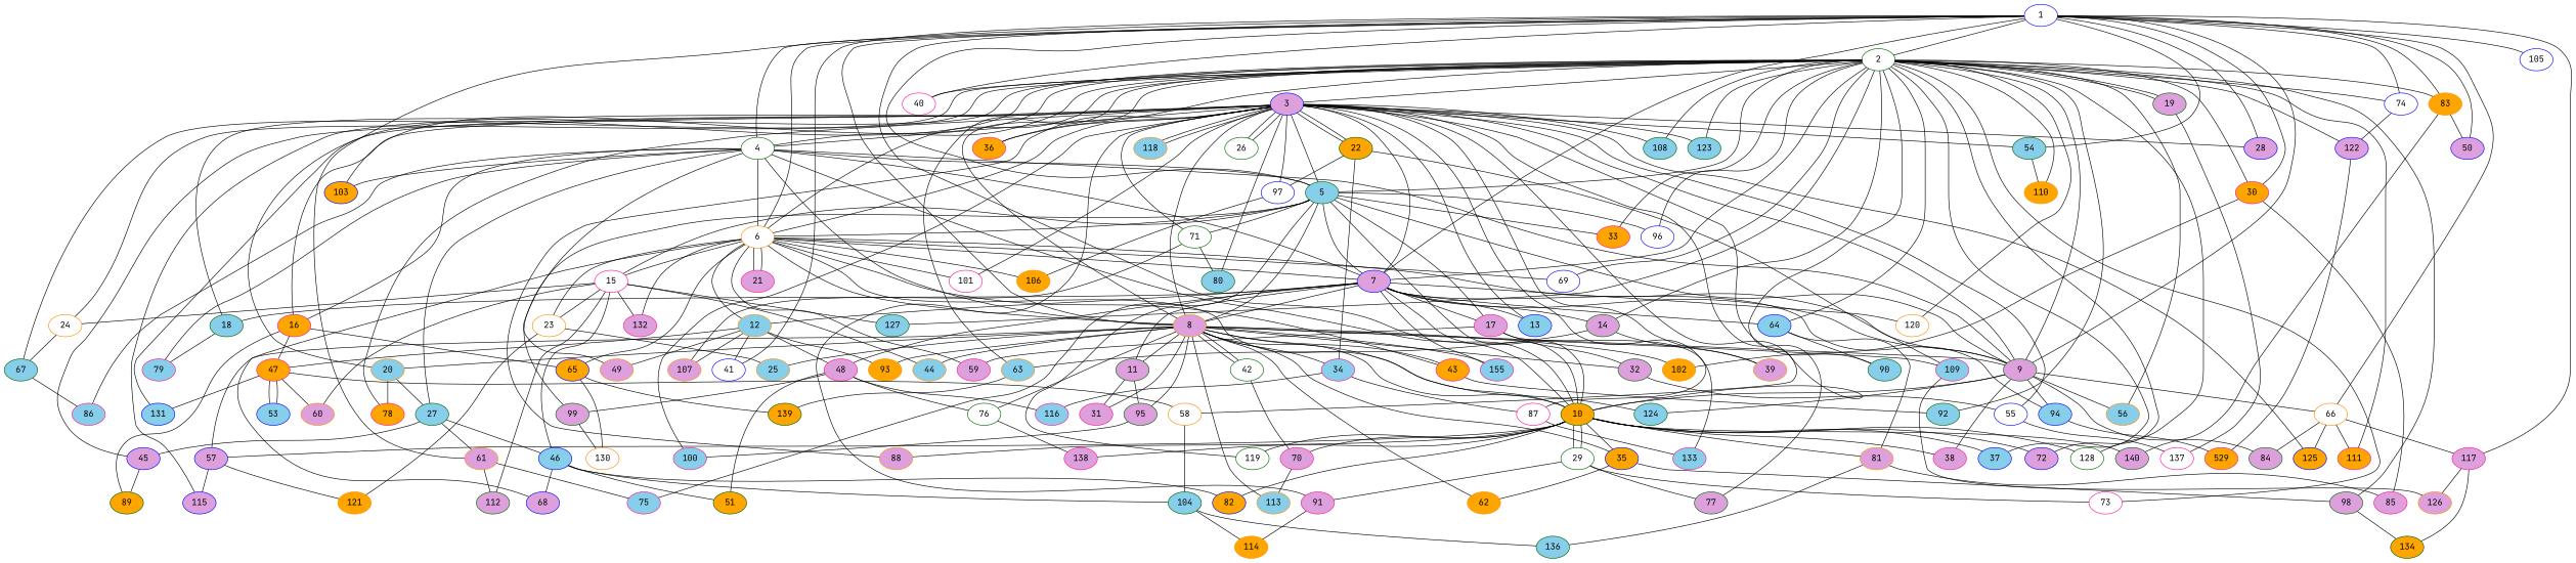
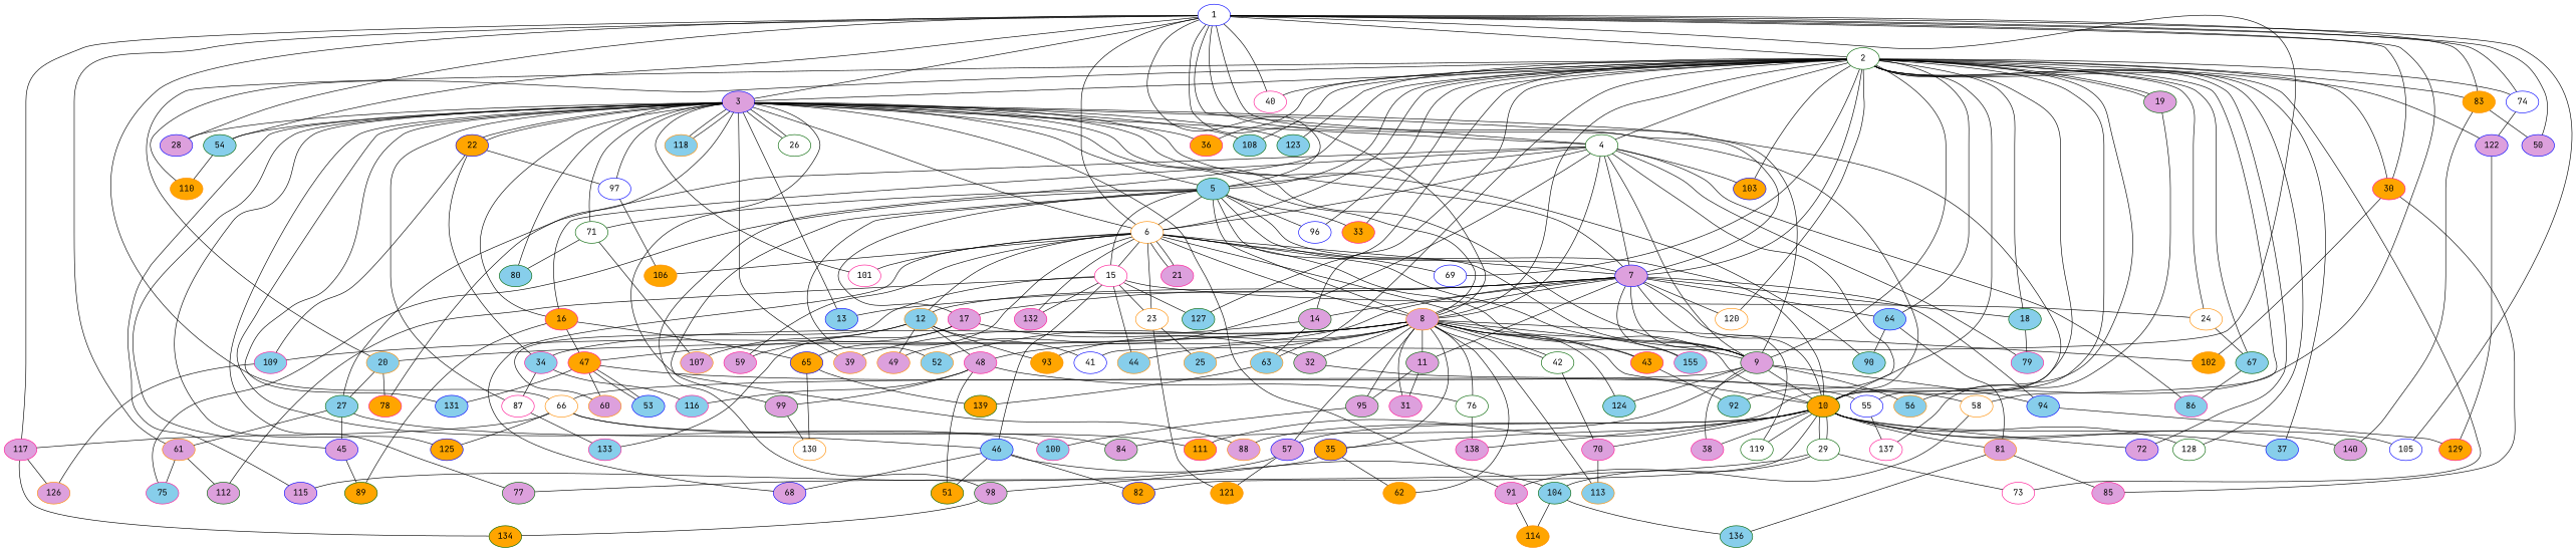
  graph {
    fontname="JetBrains Mono"
    node [color=darkgreen fillcolor=plum fontname="JetBrains Mono" style=filled]
    edge [fontname="JetBrains Mono"]
    1 [color=blue fillcolor=white]
    2 [fillcolor=white]
    3 [color=blue]
    4 [fillcolor=white]
    5 [fillcolor=skyblue]
    6 [color=darkorange fillcolor=white]
    7 [color=blue]
    8 [color=darkorange]
    9
    10 [fillcolor=orange]
    28 [color=blue]
    30 [color=deeppink fillcolor=orange]
    40 [color=deeppink fillcolor=white]
    41 [color=blue fillcolor=white]
    50 [color=blue]
    54 [fillcolor=skyblue]
    61 [color=darkorange]
    66 [color=darkorange fillcolor=white]
    74 [color=blue fillcolor=white]
    83 [color=darkorange fillcolor=orange]
    105 [color=blue fillcolor=white]
    117 [color=deeppink]
    14
    18 [fillcolor=skyblue]
    19
    20 [color=darkorange fillcolor=skyblue]
    24 [color=darkorange fillcolor=white]
    33 [color=deeppink fillcolor=orange]
    36 [color=deeppink fillcolor=orange]
    37 [color=blue fillcolor=skyblue]
    56 [color=darkorange fillcolor=skyblue]
    58 [color=darkorange fillcolor=white]
    63 [color=darkorange fillcolor=skyblue]
    64 [color=blue fillcolor=skyblue]
    67 [fillcolor=skyblue]
    69 [color=blue fillcolor=white]
    72 [color=blue]
    73 [color=deeppink fillcolor=white]
    92 [fillcolor=skyblue]
    96 [color=blue fillcolor=white]
    98
    103 [color=blue fillcolor=orange]
    108 [fillcolor=skyblue]
    110 [color=darkorange fillcolor=orange]
    111 [color=deeppink fillcolor=orange]
    120 [color=darkorange fillcolor=white]
    122 [color=blue]
    123 [fillcolor=skyblue]
    127 [fillcolor=skyblue]
    128 [fillcolor=white]
    13 [color=blue fillcolor=skyblue]
    16 [color=deeppink fillcolor=orange]
-   22 [fillcolor=orange]
+   22 [color=blue fillcolor=orange]
    26 [fillcolor=white]
    39 [color=darkorange]
    45 [color=blue]
    55 [color=blue fillcolor=white]
    71 [fillcolor=white]
    77
    78 [color=deeppink fillcolor=orange]
    80 [fillcolor=skyblue]
    87 [color=deeppink fillcolor=white]
    88 [color=darkorange]
    90 [fillcolor=skyblue]
    91 [color=deeppink]
    97 [color=blue fillcolor=white]
    100 [color=deeppink fillcolor=skyblue]
    101 [color=deeppink fillcolor=white]
    115 [color=blue]
    118 [color=darkorange fillcolor=skyblue]
    125 [color=blue fillcolor=orange]
    131 [color=blue fillcolor=skyblue]
    27 [fillcolor=skyblue]
    49 [color=darkorange]
    79 [color=deeppink fillcolor=skyblue]
    86 [color=deeppink fillcolor=skyblue]
    15 [color=deeppink fillcolor=white]
    17 [color=deeppink]
+   52 [color=darkorange fillcolor=skyblue]
    75 [color=deeppink fillcolor=skyblue]
    99
    12 [color=darkorange fillcolor=skyblue]
    21 [color=deeppink]
    23 [color=darkorange fillcolor=white]
    43 [color=deeppink fillcolor=orange]
    59 [color=deeppink]
    65 [color=blue fillcolor=orange]
    68 [color=blue]
    106 [color=darkorange fillcolor=orange]
    132 [color=deeppink]
    11
    48 [color=deeppink]
    94 [color=blue fillcolor=skyblue]
    119 [fillcolor=white]
    n95 [color=deeppink fillcolor=skyblue label=155]
    25 [color=darkorange fillcolor=skyblue]
    31 [color=deeppink]
    32
    34 [color=deeppink fillcolor=skyblue]
    35 [color=blue fillcolor=orange]
    42 [fillcolor=white]
    44 [color=darkorange fillcolor=skyblue]
    57 [color=blue]
    62 [color=darkorange fillcolor=orange]
    76 [fillcolor=white]
    93 [color=darkorange fillcolor=orange]
    95
    102 [color=darkorange fillcolor=orange]
    109 [color=deeppink fillcolor=skyblue]
    113 [color=darkorange fillcolor=skyblue]
    124 [fillcolor=skyblue]
    38 [color=deeppink]
    84
    29 [fillcolor=white]
    70 [color=deeppink]
    81 [color=darkorange]
    82 [color=blue fillcolor=orange]
    138 [color=deeppink]
    140
    85 [color=deeppink]
    112
    134 [fillcolor=orange]
    126 [color=darkorange]
    137 [color=deeppink fillcolor=white]
    104 [fillcolor=skyblue]
    139 [fillcolor=orange]
-   129 [color=deeppink fillcolor=orange label=529]
+   129 [color=deeppink fillcolor=orange]
    47 [color=deeppink fillcolor=orange]
    89 [fillcolor=orange]
    107 [color=darkorange]
    133 [color=deeppink fillcolor=skyblue]
    114 [color=darkorange fillcolor=orange]
    46 [color=blue fillcolor=skyblue]
    60 [color=darkorange]
    130 [color=darkorange fillcolor=white]
    121 [color=darkorange fillcolor=orange]
    116 [color=deeppink fillcolor=skyblue]
    51 [fillcolor=orange]
    136 [fillcolor=skyblue]
    53 [color=blue fillcolor=skyblue]
    1 -- 2
+   1 -- 3
    1 -- 4
    1 -- 5
    1 -- 6
    1 -- 7
    1 -- 8
    1 -- 9
    1 -- 10
    1 -- 28
    1 -- 30
    1 -- 40
    1 -- 41
    1 -- 50
    1 -- 54
    1 -- 61
    1 -- 66
    1 -- 74
    1 -- 83
    1 -- 105
    1 -- 117
    2 -- 3
    2 -- 4
    2 -- 5
    2 -- 6
    2 -- 7
    2 -- 8
    2 -- 9
+   2 -- 10
    2 -- 30
    2 -- 40
    2 -- 74
    2 -- 83
    2 -- 14
    2 -- 18
    2 -- 19
    2 -- 19
    2 -- 20
    2 -- 24
    2 -- 33
    2 -- 36
    2 -- 37
    2 -- 56
    2 -- 58
    2 -- 63
    2 -- 64
    2 -- 67
    2 -- 69
    2 -- 72
    2 -- 73
    2 -- 92
    2 -- 96
    2 -- 98
    2 -- 103
    2 -- 108
    2 -- 110
    2 -- 111
    2 -- 120
    2 -- 122
    2 -- 123
    2 -- 127
    2 -- 128
    3 -- 4
    3 -- 5
    3 -- 6
    3 -- 7
    3 -- 8
    3 -- 9
    3 -- 10
    3 -- 28
    3 -- 54
    3 -- 36
    3 -- 108
    3 -- 123
    3 -- 13
    3 -- 16
    3 -- 22
    3 -- 22
    3 -- 26
    3 -- 26
    3 -- 39
    3 -- 45
    3 -- 55
    3 -- 71
    3 -- 77
    3 -- 78
    3 -- 80
    3 -- 87
    3 -- 88
    3 -- 90
    3 -- 91
    3 -- 97
    3 -- 100
    3 -- 101
    3 -- 115
    3 -- 118
    3 -- 118
    3 -- 125
    3 -- 131
    4 -- 5
    4 -- 6
    4 -- 7
    4 -- 8
    4 -- 9
    4 -- 10
    4 -- 103
    4 -- 16
    4 -- 27
    4 -- 49
    4 -- 79
    4 -- 86
    5 -- 6
    5 -- 7
    5 -- 8
    5 -- 9
    5 -- 10
    5 -- 33
    5 -- 96
    5 -- 71
    5 -- 15
    5 -- 17
+   5 -- 52
    5 -- 75
    5 -- 99
    6 -- 7
    6 -- 8
    6 -- 9
    6 -- 10
    6 -- 69
    6 -- 101
    6 -- 15
    6 -- 12
    6 -- 21
    6 -- 21
    6 -- 23
    6 -- 43
    6 -- 59
    6 -- 65
    6 -- 68
    6 -- 106
    6 -- 132
    7 -- 8
    7 -- 9
    7 -- 10
    7 -- 14
    7 -- 18
    7 -- 64
    7 -- 120
    7 -- 13
    7 -- 17
    7 -- 12
    7 -- 11
    7 -- 48
    7 -- 94
    7 -- 119
    7 -- n95
    8 -- 9
    8 -- 10
    8 -- 20
+   8 -- 52
    8 -- 43
    8 -- 11
    8 -- n95
    8 -- 25
    8 -- 31
    8 -- 32
    8 -- 34
    8 -- 35
    8 -- 42
    8 -- 42
    8 -- 44
    8 -- 57
    8 -- 62
    8 -- 76
    8 -- 93
    8 -- 95
    8 -- 102
    8 -- 109
    8 -- 113
    8 -- 124
    9 -- 10
    9 -- 66
    9 -- 56
    9 -- 94
    9 -- 124
    9 -- 38
    9 -- 84
+   10 -- 105
    10 -- 37
    10 -- 72
    10 -- 128
    10 -- 88
    10 -- 119
    10 -- 35
    10 -- 57
    10 -- 38
    10 -- 29
    10 -- 29
    10 -- 70
    10 -- 81
    10 -- 82
    10 -- 138
    10 -- 140
    30 -- 102
    30 -- 85
    54 -- 110
    61 -- 75
    61 -- 112
    66 -- 117
    66 -- 111
    66 -- 125
    66 -- 84
    74 -- 122
    83 -- 50
    83 -- 140
    117 -- 134
    117 -- 126
    14 -- 63
    14 -- 39
    18 -- 79
    19 -- 137
    20 -- 78
    20 -- 27
    24 -- 67
    58 -- 104
    63 -- 139
    64 -- 90
    64 -- 81
    67 -- 86
    98 -- 134
    122 -- 129
    16 -- 65
    16 -- 47
    16 -- 89
    22 -- 97
    22 -- 34
    22 -- 109
    45 -- 89
    55 -- 137
    71 -- 80
    71 -- 107
    87 -- 133
    91 -- 114
    97 -- 106
    27 -- 61
    27 -- 45
    27 -- 46
    15 -- 24
    15 -- 127
    15 -- 23
    15 -- 132
    15 -- 44
    15 -- 112
    15 -- 46
    15 -- 60
    17 -- 59
    17 -- 32
    17 -- 133
    99 -- 130
    12 -- 41
    12 -- 49
    12 -- 48
    12 -- 93
    12 -- 47
    12 -- 107
    23 -- 25
    23 -- 121
    43 -- 92
    65 -- 139
    65 -- 130
    11 -- 31
    11 -- 95
    48 -- 99
    48 -- 76
    48 -- 116
    48 -- 51
    94 -- 129
    32 -- 55
    34 -- 87
    34 -- 116
    35 -- 98
    35 -- 62
    42 -- 70
    57 -- 115
    57 -- 121
    76 -- 138
    95 -- 100
    109 -- 126
    29 -- 73
    29 -- 77
    29 -- 91
    70 -- 113
    81 -- 85
    81 -- 136
    104 -- 114
    104 -- 136
    47 -- 58
    47 -- 131
    47 -- 60
    47 -- 53
    47 -- 53
    46 -- 68
    46 -- 82
    46 -- 104
    46 -- 51
  }
